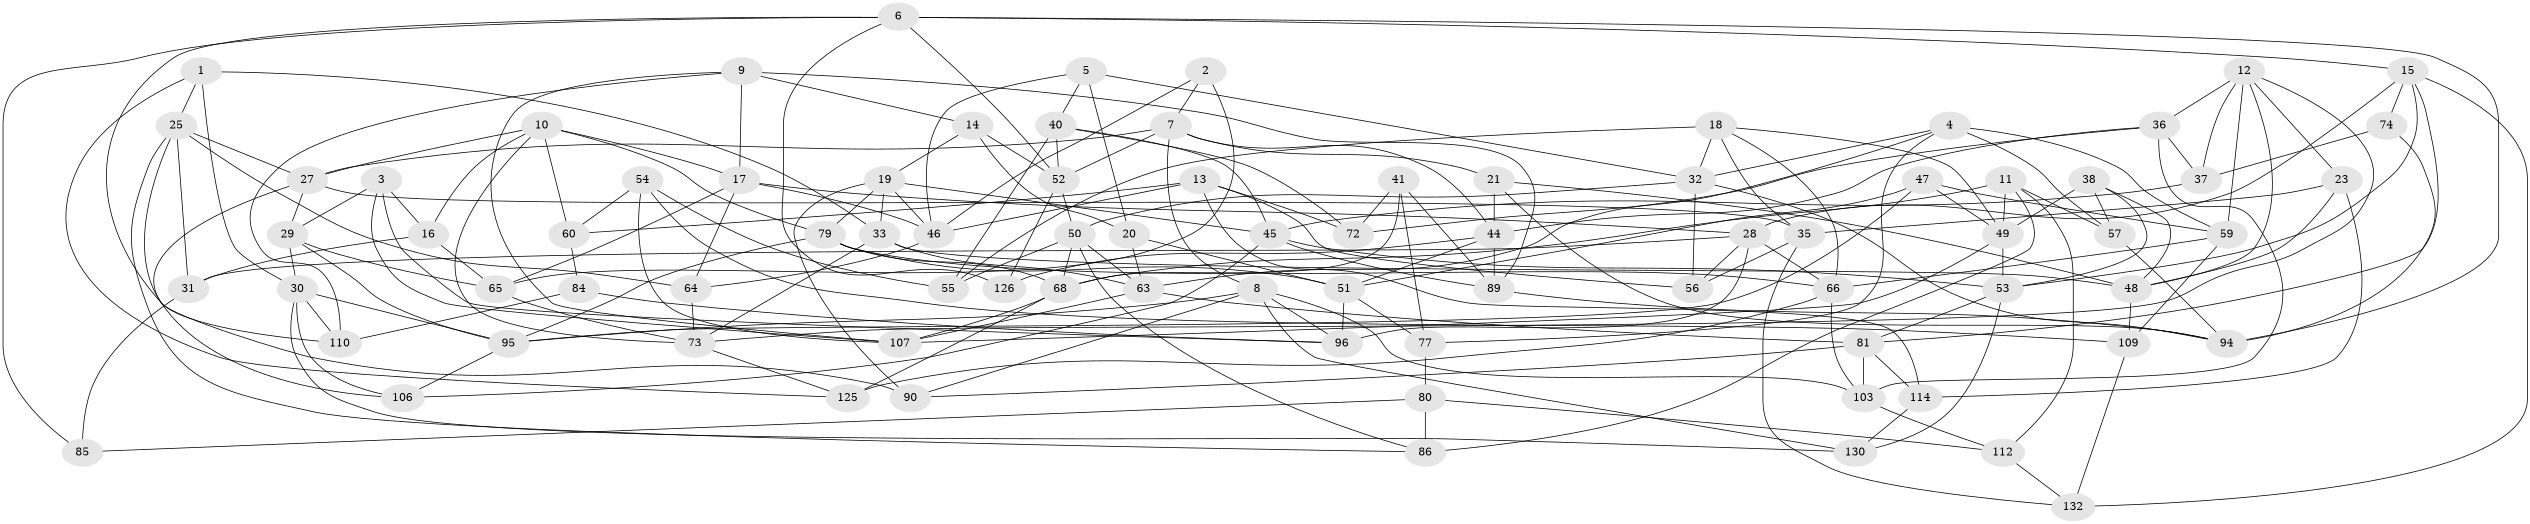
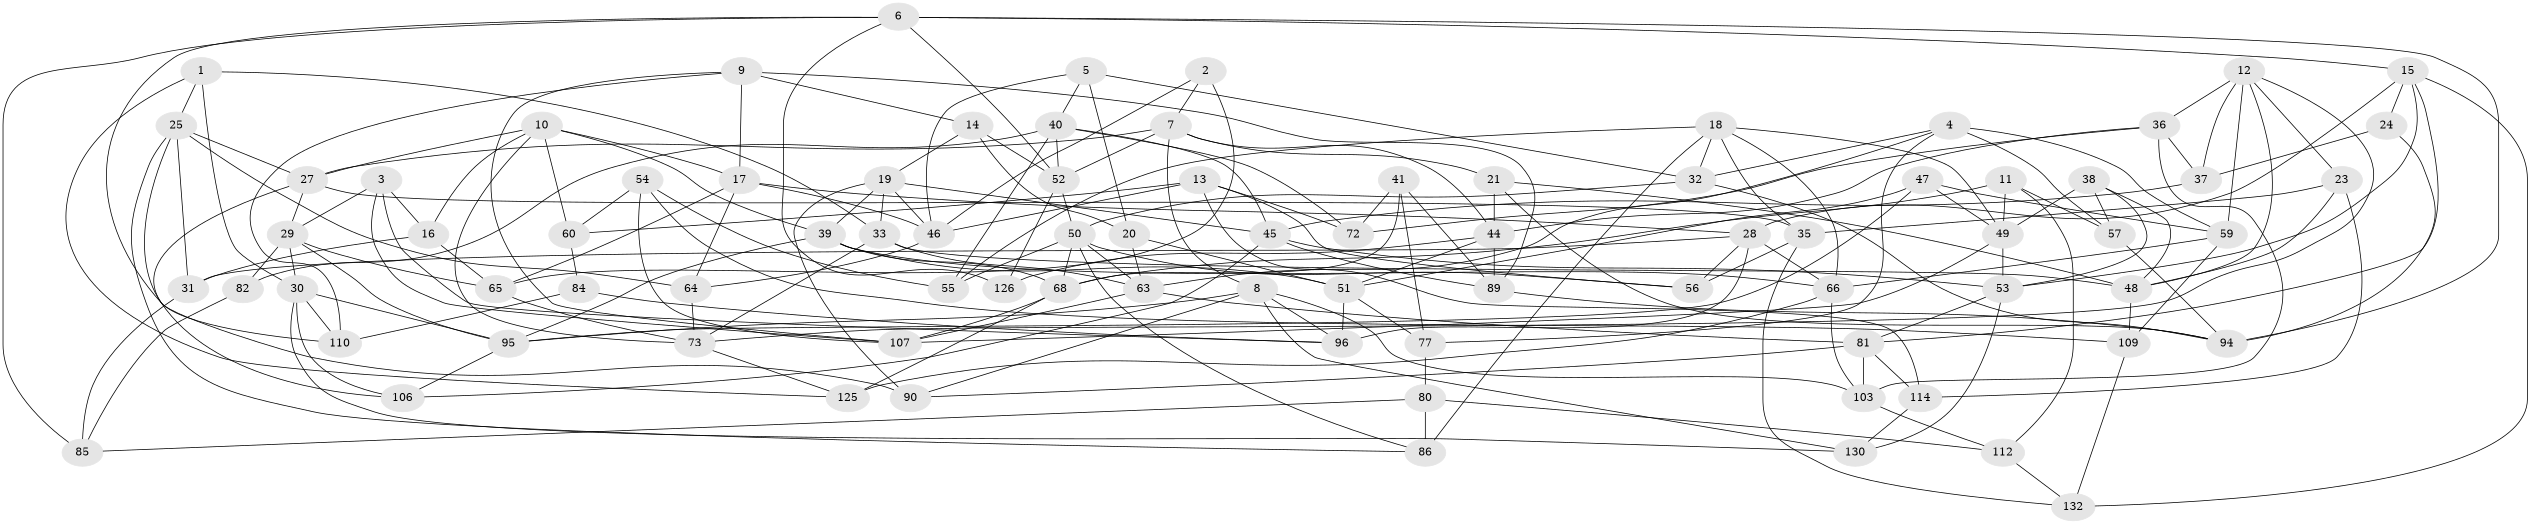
  graph {
    node [color=gray90 style=filled]
    25 [super="+88"]
    27 [super="+53"]
    90
    31
    64
    86
    1
    30 [super="+52"]
    33
    125
    110
    95 [super="+111"]
    130
    106
    63 [super="+87"]
    73 [super="+79"]
    48 [super="+119"]
    7 [super="+100"]
    n19 [label=52 super="+101"]
    8 [super="+71"]
    21
    44 [super="+128"]
    2
    46 [super="+131"]
    65 [super="+76"]
    3 [super="+117"]
    16
    29 [super="+83"]
    96 [super="+102"]
    107 [super="+121"]
+   82
    4 [super="+91"]
    32 [super="+70"]
    57
    59 [super="+74"]
    77
    94 [super="+123"]
    56
    50 [super="+113"]
    66 [super="+124"]
    109
    81 [super="+98"]
    80 [super="+120"]
    5
    20
    40 [super="+75"]
    51 [super="+105"]
    72
    55
    45 [super="+108"]
    6 [super="+93"]
    15 [super="+34"]
    85
    126
-   24 [label=74]
+   24
    28 [super="+61"]
    n57 [label=53 super="+104"]
    132
    103 [super="+129"]
    35 [super="+92"]
    89 [super="+127"]
    112
    9 [super="+43"]
    14
    17 [super="+122"]
    19 [super="+115"]
    10 [super="+67"]
-   39 [super="+69" label=79]
+   39 [super="+69"]
    60
    68 [super="+97"]
    84
    49 [super="+62"]
    11
    12 [super="+118"]
    23
    36 [super="+116"]
    37
    114
    13 [super="+22"]
    18 [super="+99"]
    38
    41
    47
    54
    25 -- 27
    25 -- 90
    25 -- 31
    25 -- 64
    25 -- 86
    27 -- 106
    27 -- 29
    27 -- 35
    31 -- 85
    64 -- 73
    1 -- 25
    1 -- 30
    1 -- 33
    1 -- 125
    30 -- 110
    30 -- 95
    30 -- 130
    30 -- 106
    33 -- 63
    33 -- 73
    33 -- 48
    95 -- 106
    63 -- 107
    63 -- 81
    73 -- 125
    48 -- 109
    7 -- 27
    7 -- n19
    7 -- 8
    7 -- 21
    7 -- 44
    n19 -- 50
    n19 -- 126
    8 -- 90
    8 -- 95
    8 -- 130
    8 -- 96
    8 -- 103
    21 -- 48
    21 -- 44
    21 -- 94
    44 -- 51
    44 -- 126
    44 -- 89
    2 -- 7
    2 -- 46
    2 -- 65 [weight=2]
    46 -- 64
    65 -- 73
    3 -- 16
    3 -- 29
    3 -- 96
    3 -- 107
    16 -- 31
    16 -- 65
    29 -- 30
    29 -- 95
    29 -- 65
+   29 -- 82
+   82 -- 85
    4 -- 63
    4 -- 32
    4 -- 57
    4 -- 59 [weight=2]
    4 -- 77
    32 -- 94
-   32 -- 56
+   50 -- 56
    32 -- 50
    57 -- 94
    59 -- 66
    59 -- 109
    77 -- 80
    50 -- 86
    50 -- 63
    50 -- 55
    50 -- 68
    66 -- 125
    66 -- 103
    109 -- 132
    81 -- 90
    81 -- 103
    81 -- 114
    80 -- 86
    80 -- 85
    80 -- 112
    5 -- 46
    5 -- 32
    5 -- 20
    5 -- 40
    20 -- 63
    20 -- 51
    40 -- n19
+   40 -- 82
    40 -- 72
    40 -- 55
    40 -- 45
    51 -- 96
    51 -- 77
    45 -- 106
    45 -- n57
    45 -- 89
    6 -- 110
    6 -- n19
    6 -- 94
    6 -- 15
    6 -- 85
    6 -- 126
    15 -- 81
    15 -- 24
    15 -- 28
    15 -- n57
    15 -- 132
    24 -- 94
    24 -- 37
    28 -- 31
    28 -- 96
    28 -- 56
    28 -- 66
    n57 -- 130
    n57 -- 81
    103 -- 112
    35 -- 56
    35 -- 132
    89 -- 94
    112 -- 132
    9 -- 110
    9 -- 107
    9 -- 89
    9 -- 14
    9 -- 17
    14 -- n19
    14 -- 20
    14 -- 19
    17 -- 64
    17 -- 46
    17 -- 65
    17 -- 28
    19 -- 90
    19 -- 33
    19 -- 46
    19 -- 45
    19 -- 39
    10 -- 27
    10 -- 73
    10 -- 16
    10 -- 17
    10 -- 39
    10 -- 60
    39 -- 95
    39 -- 66
    39 -- 51
    39 -- 68
    60 -- 84
    68 -- 125
    68 -- 107
    84 -- 110
    84 -- 96 [weight=2]
    49 -- 107
    49 -- n57
    11 -- 57
    11 -- 112
    11 -- 68
    11 -- 49
    12 -- 73
    12 -- 48
    12 -- 59
    12 -- 23
    12 -- 36
    12 -- 37
    23 -- 48
    23 -- 35
    23 -- 114
    36 -- 44
    36 -- 72
    36 -- 103 [weight=2]
    36 -- 37
    37 -- 45
    114 -- 130
    13 -- 46
    13 -- 56
    13 -- 72
    13 -- 60
    13 -- 114
-   11 -- 86
+   18 -- 86
    18 -- 32
    18 -- 66
    18 -- 55
    18 -- 35
    18 -- 49
    38 -- 48
    38 -- 57
    38 -- n57
    38 -- 49
    41 -- 77
    41 -- 72
    41 -- 89
    41 -- 68
    47 -- 95
    47 -- 59
    47 -- 51
    47 -- 49
    54 -- 107
    54 -- 109
    54 -- 55
    54 -- 60
  }
